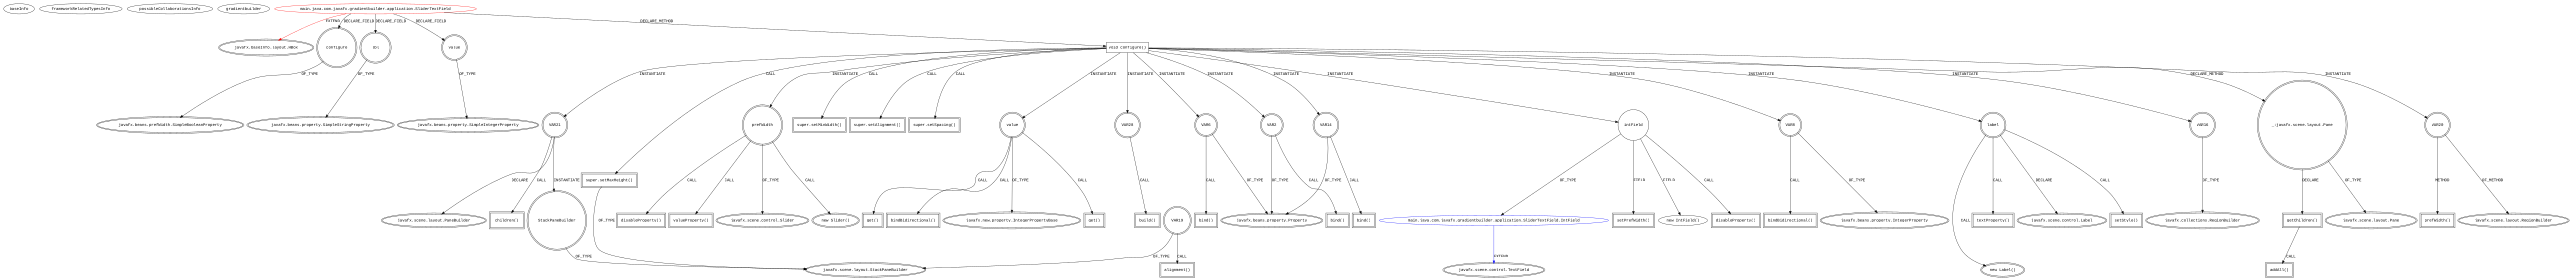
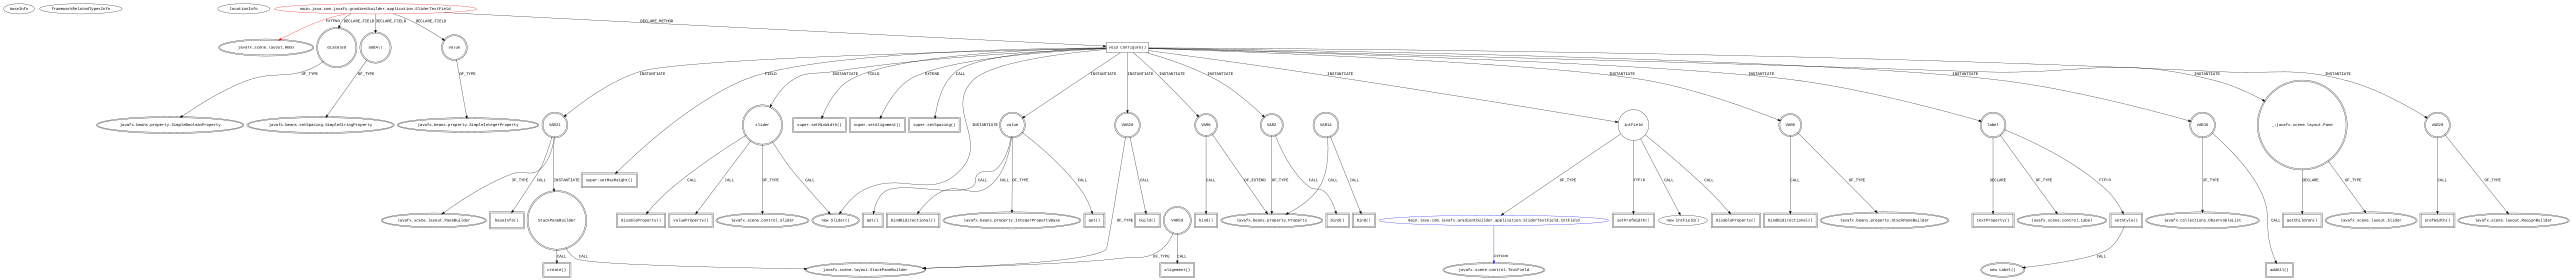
  digraph {
    fontname="Liberation Mono"
    node [fontname="Liberation Mono" isFrameworkType=true vertexType=INSIDE_CALL peripheries=2 shape=box]
    edge [fontname="Liberation Mono"]
    baseInfo [category=extension_graph graphId=1163 isAnonymous=false possibleRelation=true isFrameworkType="" vertexType="" peripheries="" shape=""]
    frameworkRelatedTypesInfo [0="javafx.scene.layout.HBox" isFrameworkType="" vertexType="" peripheries="" shape=""]
-   possibleCollaborationsInfo [0="1163~CLIENT_METHOD_DECLARATION-INSTANTIATION-~javafx.scene.layout.HBox ~javafx.scene.control.TextField ~false~false" isFrameworkType="" vertexType="" peripheries="" shape=""]
-   locationInfo [contextSignature=SliderTextField filePath="/SaiPradeepDandem-javafx2-gradient-builder/javafx2-gradient-builder-master/src/main/java/com/javafx/gradientbuilder/application/SliderTextField.java" graphId=1163 projectName="SaiPradeepDandem-javafx2-gradient-builder" label=gradientbuilder isFrameworkType="" vertexType="" peripheries="" shape=""]
+   locationInfo [contextSignature=SliderTextField filePath="/SaiPradeepDandem-javafx2-gradient-builder/javafx2-gradient-builder-master/src/main/java/com/javafx/gradientbuilder/application/SliderTextField.java" graphId=1163 projectName="SaiPradeepDandem-javafx2-gradient-builder" isFrameworkType="" vertexType="" peripheries="" shape=""]
    n5 [color=red isFrameworkType=false label="main.java.com.javafx.gradientbuilder.application.SliderTextField" vertexType=ROOT_CLIENT_CLASS_DECLARATION peripheries="" shape=""]
-   n6 [label="javafx.baseInfo.layout.HBox" vertexType=FRAMEWORK_CLASS_TYPE shape=""]
-   n7 [label=configure shape=circle vertexType=FIELD_DECLARATION]
-   n8 [label=lbl shape=circle vertexType=FIELD_DECLARATION]
+   n6 [label="javafx.scene.layout.HBox" vertexType=FRAMEWORK_CLASS_TYPE shape=""]
+   n7 [label=disabled shape=circle vertexType=FIELD_DECLARATION]
+   n8 [label=addAll shape=circle vertexType=FIELD_DECLARATION]
    n9 [label=value shape=circle vertexType=FIELD_DECLARATION]
    n10 [isFrameworkType=false label="void configure()" vertexType=CLIENT_METHOD_DECLARATION peripheries=""]
-   n11 [label="javafx.beans.prefWidth.SimpleBooleanProperty" vertexType=FRAMEWORK_CLASS_TYPE shape=""]
-   n12 [label="javafx.beans.property.SimpleStringProperty" vertexType=FRAMEWORK_CLASS_TYPE shape=""]
+   n11 [label="javafx.beans.property.SimpleBooleanProperty" vertexType=FRAMEWORK_CLASS_TYPE shape=""]
+   n12 [label="javafx.beans.setSpacing.SimpleStringProperty" vertexType=FRAMEWORK_CLASS_TYPE shape=""]
    n13 [label="javafx.beans.property.SimpleIntegerProperty" vertexType=FRAMEWORK_CLASS_TYPE shape=""]
    n14 [label="super.setMaxHeight()" vertexType=SUPER_CALL]
    n15 [label="super.setMinWidth()" vertexType=SUPER_CALL]
    n16 [label="super.setAlignment()" vertexType=SUPER_CALL]
    n17 [label="super.setSpacing()" vertexType=SUPER_CALL]
-   n18 [label=prefWidth shape=circle vertexType=VARIABLE_EXPRESION]
+   n18 [label=slider shape=circle vertexType=VARIABLE_EXPRESION]
    n19 [label=value shape=circle vertexType=VARIABLE_EXPRESION]
    n20 [label=VAR2 shape=circle vertexType=VARIABLE_EXPRESION]
    n21 [isFrameworkType=false label=intField shape=circle vertexType=VARIABLE_EXPRESION peripheries=""]
    n22 [label=VAR6 shape=circle vertexType=VARIABLE_EXPRESION]
    n23 [label=VAR8 shape=circle vertexType=VARIABLE_EXPRESION]
    n24 [label=label shape=circle vertexType=VARIABLE_EXPRESION]
    n25 [label=VAR14 shape=circle vertexType=VARIABLE_EXPRESION]
    n26 [label=VAR16 shape=circle vertexType=VARIABLE_EXPRESION]
    n27 [label="_:javafx.scene.layout.Pane" shape=circle vertexType=VARIABLE_EXPRESION]
    n28 [label=VAR28 shape=circle vertexType=VARIABLE_EXPRESION]
    n29 [label=VAR20 shape=circle vertexType=VARIABLE_EXPRESION]
    n30 [label=VAR21 shape=circle vertexType=VARIABLE_EXPRESION]
    n31 [label="javafx.scene.control.Slider" vertexType=FRAMEWORK_CLASS_TYPE shape=""]
    n32 [label="new Slider()" vertexType=CONSTRUCTOR_CALL shape=""]
    n33 [label="disableProperty()"]
    n34 [label="valueProperty()"]
-   n35 [label="javafx.new.property.IntegerPropertyBase" vertexType=FRAMEWORK_CLASS_TYPE shape=""]
+   n35 [label="javafx.beans.property.IntegerPropertyBase" vertexType=FRAMEWORK_CLASS_TYPE shape=""]
    n36 [label="get()"]
    n37 [label="get()"]
    n38 [label="bindBidirectional()"]
    n39 [label="javafx.beans.property.Property" vertexType=FRAMEWORK_INTERFACE_TYPE shape=""]
    n40 [label="bind()"]
    n41 [color=blue isFrameworkType=false label="main.java.com.javafx.gradientbuilder.application.SliderTextField.IntField" vertexType=REFERENCE_CLIENT_CLASS_DECLARATION peripheries="" shape=""]
    n42 [isFrameworkType=false label="new IntField()" vertexType=CONSTRUCTOR_CALL peripheries="" shape=""]
    n43 [label="disableProperty()"]
    n44 [label="setPrefWidth()"]
    n45 [label="bind()"]
-   n46 [label="javafx.beans.property.IntegerProperty" vertexType=FRAMEWORK_CLASS_TYPE shape=""]
+   n46 [label="javafx.beans.property.StackPaneBuilder" vertexType=FRAMEWORK_CLASS_TYPE shape=""]
    n47 [label="bindBidirectional()"]
    n48 [label="javafx.scene.control.Label" vertexType=FRAMEWORK_CLASS_TYPE shape=""]
    n49 [label="new Label()" vertexType=CONSTRUCTOR_CALL shape=""]
    n50 [label="setStyle()"]
    n51 [label="textProperty()"]
    n52 [label="bind()"]
-   n53 [label="javafx.collections.RegionBuilder" vertexType=FRAMEWORK_INTERFACE_TYPE shape=""]
+   n53 [label="javafx.collections.ObservableList" vertexType=FRAMEWORK_INTERFACE_TYPE shape=""]
    n54 [label="addAll()"]
-   n55 [label="javafx.scene.layout.Pane" vertexType=FRAMEWORK_CLASS_TYPE shape=""]
+   n55 [label="javafx.scene.layout.Slider" vertexType=FRAMEWORK_CLASS_TYPE shape=""]
    n56 [label="getChildren()"]
    n57 [label="javafx.scene.layout.StackPaneBuilder" vertexType=FRAMEWORK_CLASS_TYPE shape=""]
    n58 [label="build()"]
-   n59 [label=VAR19 shape=circle vertexType=VARIABLE_EXPRESION]
+   n59 [label=VAR59 shape=circle vertexType=VARIABLE_EXPRESION]
    n60 [label="alignment()"]
    n61 [label="javafx.scene.layout.RegionBuilder" vertexType=FRAMEWORK_CLASS_TYPE shape=""]
    n62 [label="prefWidth()"]
    n63 [label=StackPaneBuilder shape=circle vertexType=VARIABLE_EXPRESION]
    n64 [label="javafx.scene.layout.PaneBuilder" vertexType=FRAMEWORK_CLASS_TYPE shape=""]
-   n65 [label="children()"]
+   n65 [label="baseInfo()"]
+   n66 [label="create()"]
    n67 [label="javafx.scene.control.TextField" vertexType=FRAMEWORK_CLASS_TYPE shape=""]
    n5 -> n6 [color=red label=EXTEND]
    n5 -> n7 [label=DECLARE_FIELD]
    n5 -> n8 [label=DECLARE_FIELD]
    n5 -> n9 [label=DECLARE_FIELD]
    n5 -> n10 [label=DECLARE_METHOD]
    n7 -> n11 [label=OF_TYPE]
    n8 -> n12 [label=OF_TYPE]
    n9 -> n13 [label=OF_TYPE]
-   n10 -> n14 [label=CALL]
-   n10 -> n15 [label=CALL]
-   n10 -> n16 [label=CALL]
+   n10 -> n14 [label=FIELD]
+   n10 -> n15 [label=FIELD]
+   n10 -> n16 [label=EXTEND]
    n10 -> n17 [label=CALL]
    n10 -> n18 [label=INSTANTIATE]
    n10 -> n19 [label=INSTANTIATE]
    n10 -> n20 [label=INSTANTIATE]
    n10 -> n21 [label=INSTANTIATE]
    n10 -> n22 [label=INSTANTIATE]
    n10 -> n23 [label=INSTANTIATE]
    n10 -> n24 [label=INSTANTIATE]
-   n10 -> n25 [label=INSTANTIATE]
+   n10 -> n32 [label=INSTANTIATE]
    n10 -> n26 [label=INSTANTIATE]
-   n10 -> n27 [label=DECLARE_METHOD]
+   n10 -> n27 [label=INSTANTIATE]
    n10 -> n28 [label=INSTANTIATE]
    n10 -> n29 [label=INSTANTIATE]
    n10 -> n30 [label=INSTANTIATE]
    n18 -> n31 [label=OF_TYPE]
    n18 -> n32 [label=CALL]
    n18 -> n33 [label=CALL]
    n18 -> n34 [label=CALL]
    n19 -> n35 [label=OF_TYPE]
    n19 -> n36 [label=CALL]
    n19 -> n37 [label=CALL]
    n19 -> n38 [label=CALL]
    n20 -> n39 [label=OF_TYPE]
    n20 -> n40 [label=CALL]
    n21 -> n41 [label=OF_TYPE]
-   n21 -> n42 [label=FIELD]
+   n21 -> n42 [label=CALL]
    n21 -> n43 [label=CALL]
    n21 -> n44 [label=FIELD]
-   n22 -> n39 [label=OF_TYPE]
+   n22 -> n39 [label=OF_EXTEND]
    n22 -> n45 [label=CALL]
    n23 -> n46 [label=OF_TYPE]
    n23 -> n47 [label=CALL]
-   n24 -> n48 [label=DECLARE]
-   n24 -> n49 [label=CALL]
-   n24 -> n50 [label=CALL]
-   n24 -> n51 [label=CALL]
-   n25 -> n39 [label=OF_TYPE]
+   n24 -> n48 [label=OF_TYPE]
+   n50 -> n49 [label=CALL]
+   n24 -> n50 [label=FIELD]
+   n24 -> n51 [label=DECLARE]
+   n25 -> n39 [label=CALL]
    n25 -> n52 [label=CALL]
    n26 -> n53 [label=OF_TYPE]
-   n56 -> n54 [label=CALL]
+   n26 -> n54 [label=CALL]
    n27 -> n55 [label=OF_TYPE]
    n27 -> n56 [label=DECLARE]
-   n14 -> n57 [label=OF_TYPE]
+   n28 -> n57 [label=OF_TYPE]
    n28 -> n58 [label=CALL]
-   n29 -> n61 [label=OF_METHOD]
-   n29 -> n62 [label=METHOD]
+   n29 -> n61 [label=OF_TYPE]
+   n29 -> n62 [label=CALL]
    n30 -> n63 [label=INSTANTIATE]
-   n30 -> n64 [label=DECLARE]
+   n30 -> n64 [label=OF_TYPE]
    n30 -> n65 [label=CALL]
    n41 -> n67 [color=blue label=EXTEND]
    n59 -> n57 [label=OF_TYPE]
    n59 -> n60 [label=CALL]
-   n63 -> n57 [label=OF_TYPE]
+   n63 -> n57 [label=CALL]
+   n63 -> n66 [label=CALL]
  }
